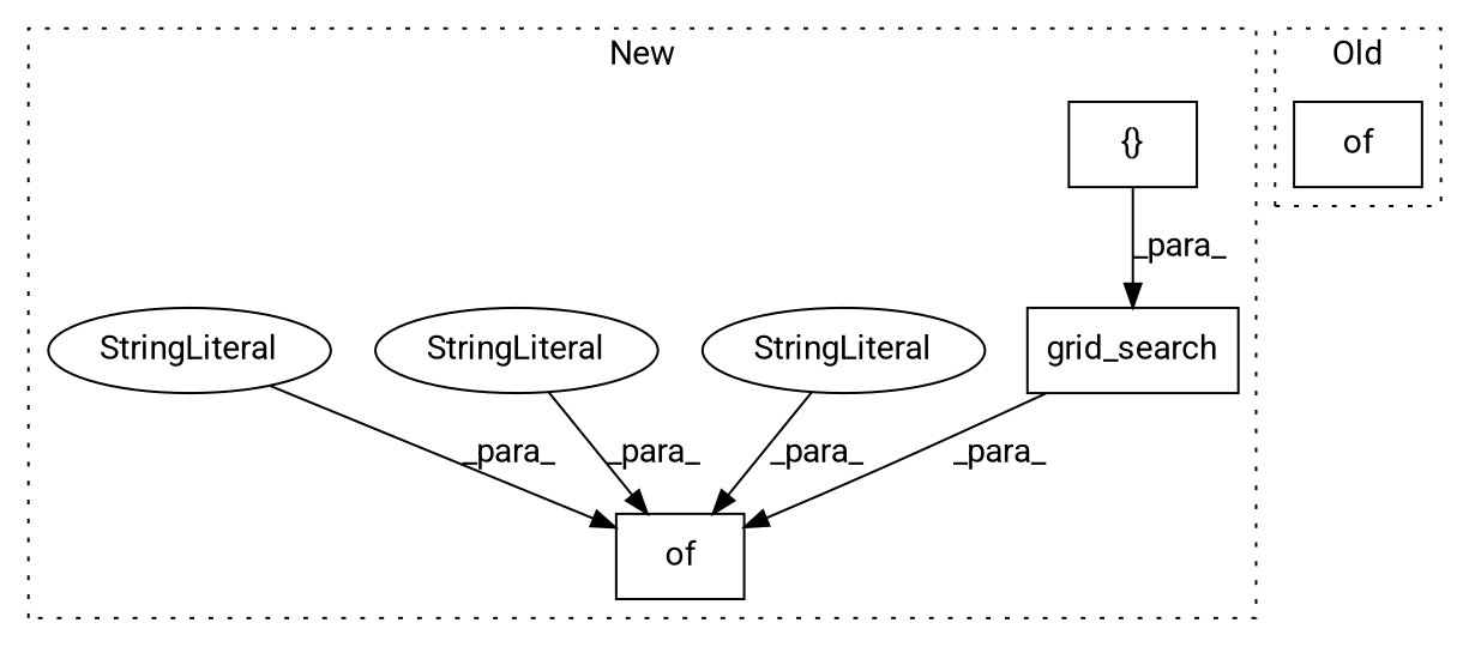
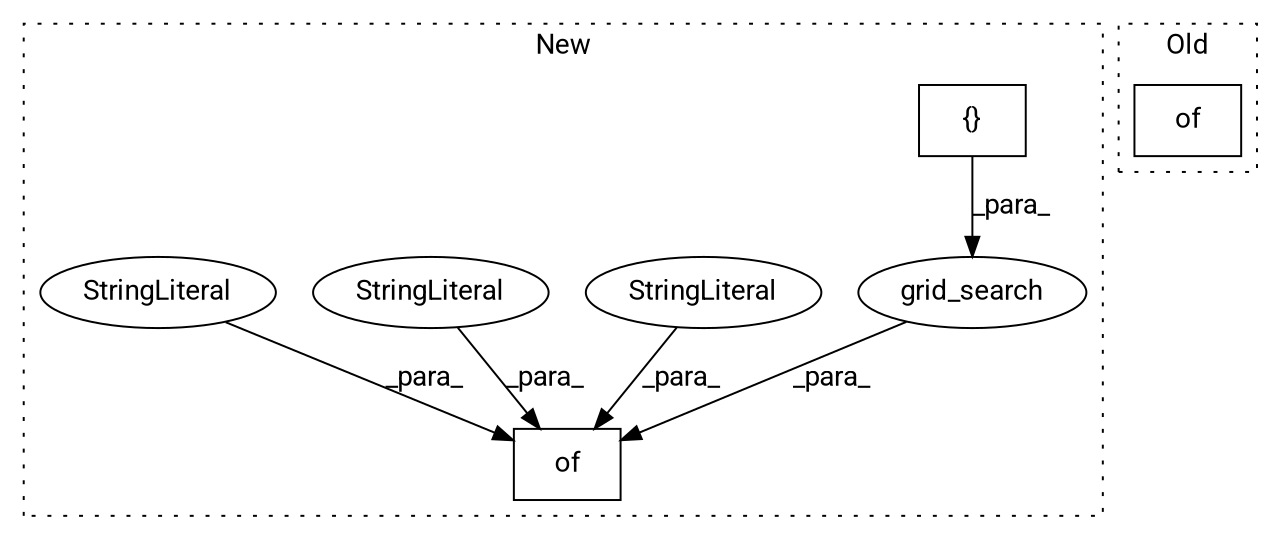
  digraph {
    fontname=Roboto
    node [a=32 shape=box fontname=Roboto]
    edge [fontname=Roboto]
-   n1 [l="12,1" label=grid_search s="9019,9047"]
+   n1 [l="12,1" label=grid_search s="9019,9047" shape=ellipse]
    n2 [a=4 l="1,1" label="{}" s="9040,9046"]
    n3 [l="3,2" label=of s="8922,9150"]
    n4 [a=45 l=13 label=StringLiteral s=8979 shape=ellipse]
    n5 [a=45 l=19 label=StringLiteral s=9049 shape=ellipse]
    n6 [a=45 l=23 label=StringLiteral s=9104 shape=ellipse]
    n7 [l="3,1" label=of s="8840,8913"]
    subgraph cluster_1 {
      label=New
      style=dotted
      n1
      n2
      n3
      n4
      n5
      n6
    }
    subgraph cluster_2 {
      label=Old
      style=dotted
      n7
    }
    n1 -> n3 [label=_para_]
    n2 -> n1 [label=_para_]
    n4 -> n3 [label=_para_]
    n5 -> n3 [label=_para_]
    n6 -> n3 [label=_para_]
  }
